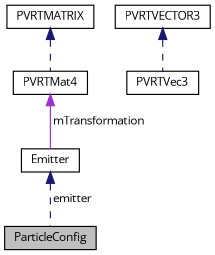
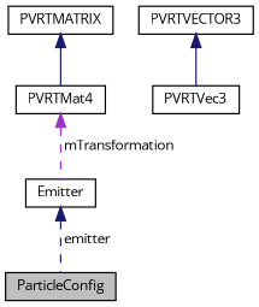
  digraph {
    fontname="Open Sans"
    node [color=black fillcolor=white fontname="Open Sans" fontsize=10 shape=record style=filled]
    edge [color=midnightblue dir=back fontname="Open Sans" fontsize=10 labelfontname=Helvetica labelfontsize=10 style=dashed]
    n1 [fillcolor=grey75 fontcolor=black height=0.2 label=ParticleConfig width=0.4]
    n2 [height=0.2 label=Emitter width=0.4]
    n3 [height=0.2 label=PVRTMat4 width=0.4]
    n4 [height=0.2 label=PVRTMATRIX width=0.4]
    n5 [height=0.2 label=PVRTVec3 width=0.4]
    n6 [height=0.2 label=PVRTVECTOR3 width=0.4]
    n2 -> n1 [label=" emitter"]
-   n3 -> n2 [color=darkorchid3 label=" mTransformation" style=solid]
-   n4 -> n3
-   n6 -> n5
+   n3 -> n2 [color=darkorchid3 label=" mTransformation"]
+   n4 -> n3 [style=solid]
+   n6 -> n5 [style=solid]
  }
